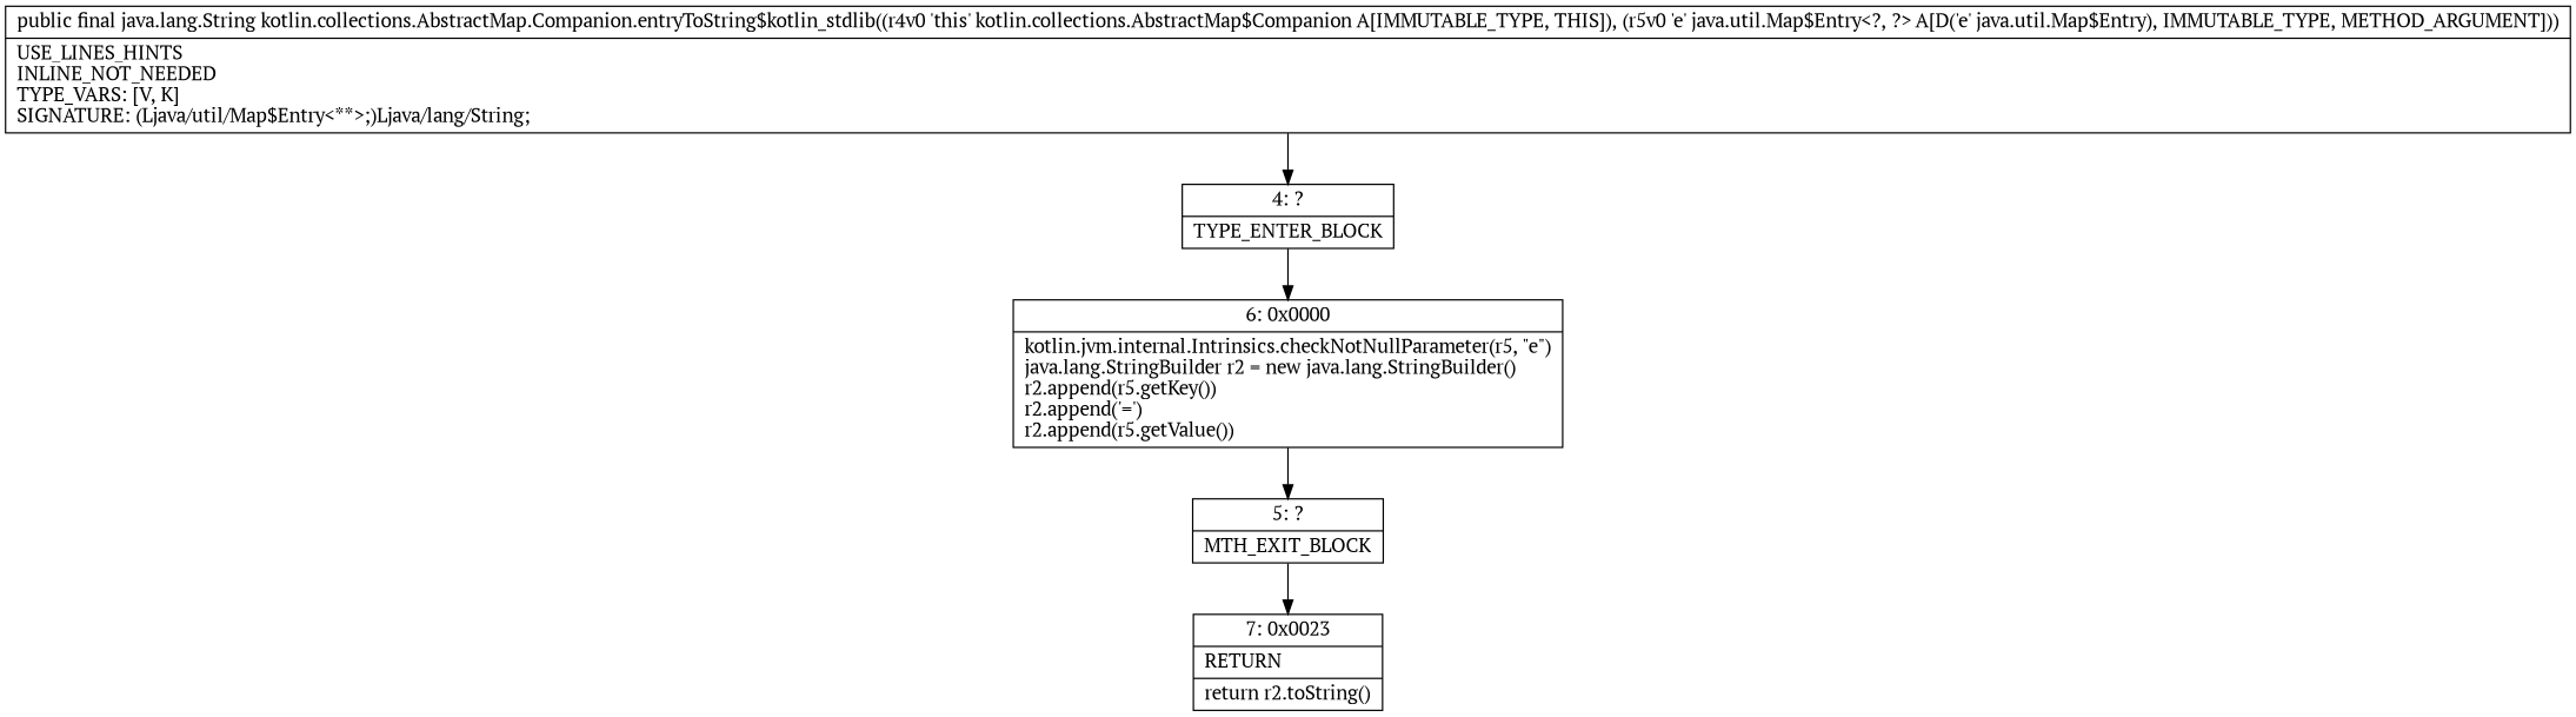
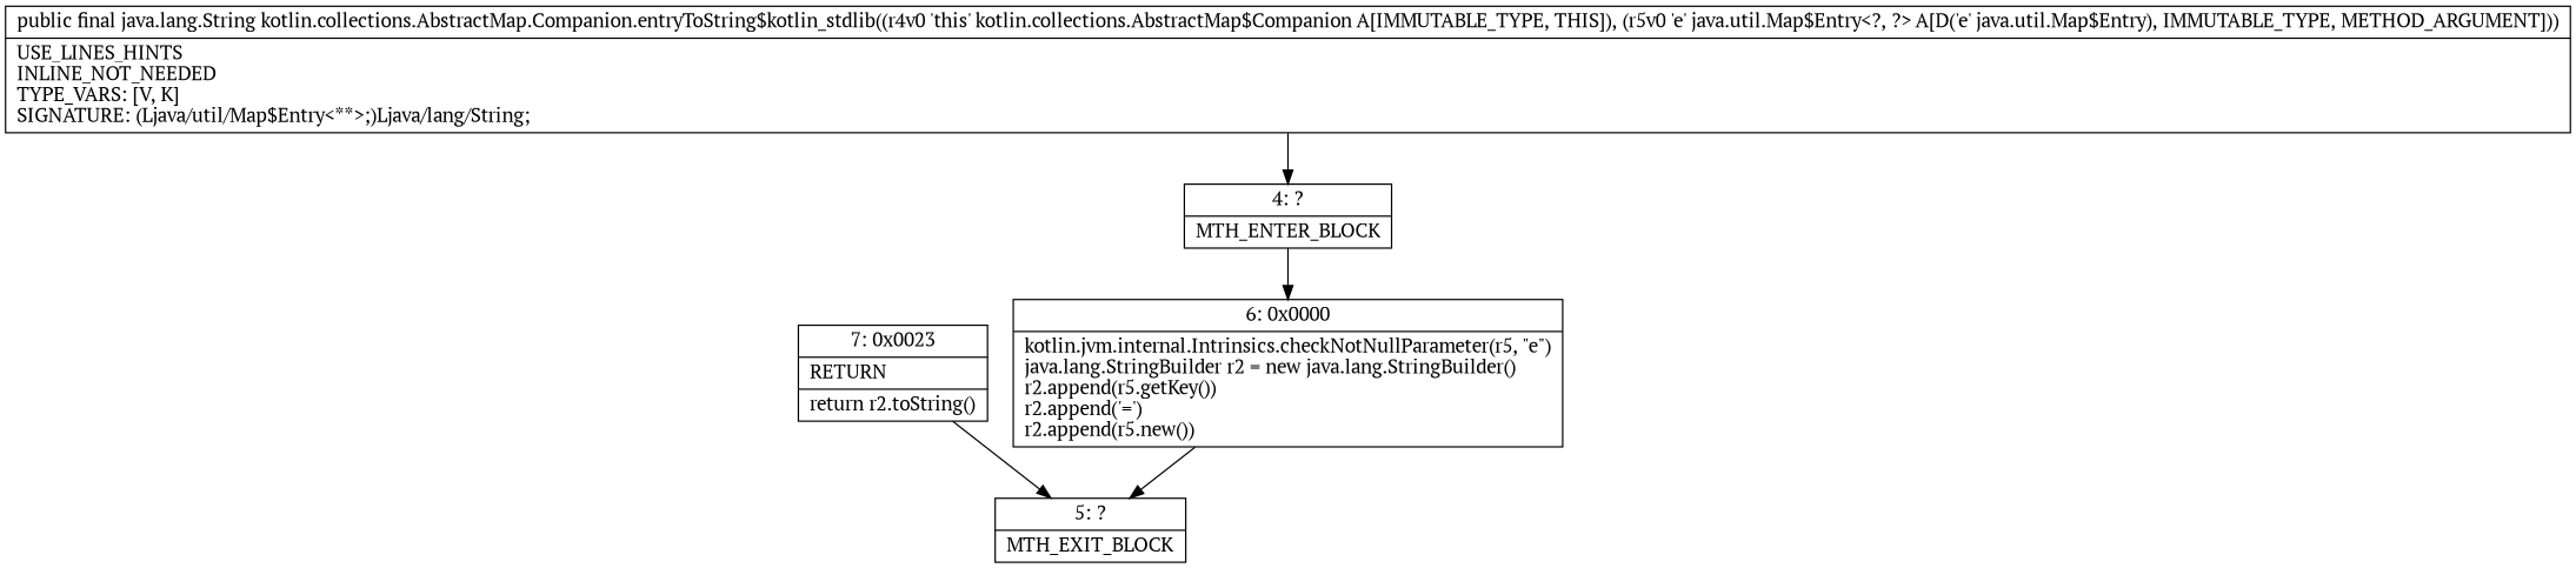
  digraph {
    fontname="PT Serif"
    node [fontname="PT Serif" shape=record]
    edge [fontname="PT Serif"]
-   n1 [label="{4\:\ ?|TYPE_ENTER_BLOCK\l}"]
-   n2 [label="{6\:\ 0x0000|kotlin.jvm.internal.Intrinsics.checkNotNullParameter(r5, \"e\")\ljava.lang.StringBuilder r2 = new java.lang.StringBuilder()\lr2.append(r5.getKey())\lr2.append('=')\lr2.append(r5.getValue())\l}"]
+   n1 [label="{4\:\ ?|MTH_ENTER_BLOCK\l}"]
+   n2 [label="{6\:\ 0x0000|kotlin.jvm.internal.Intrinsics.checkNotNullParameter(r5, \"e\")\ljava.lang.StringBuilder r2 = new java.lang.StringBuilder()\lr2.append(r5.getKey())\lr2.append('=')\lr2.append(r5.new())\l}"]
    n3 [label="{5\:\ ?|MTH_EXIT_BLOCK\l}"]
    n4 [label="{7\:\ 0x0023|RETURN\l|return r2.toString()\l}"]
    n5 [label="{public final java.lang.String kotlin.collections.AbstractMap.Companion.entryToString$kotlin_stdlib((r4v0 'this' kotlin.collections.AbstractMap$Companion A[IMMUTABLE_TYPE, THIS]), (r5v0 'e' java.util.Map$Entry\<?, ?\> A[D('e' java.util.Map$Entry), IMMUTABLE_TYPE, METHOD_ARGUMENT]))  | USE_LINES_HINTS\lINLINE_NOT_NEEDED\lTYPE_VARS: [V, K]\lSIGNATURE: (Ljava\/util\/Map$Entry\<**\>;)Ljava\/lang\/String;\l}"]
    n1 -> n2
    n2 -> n3
-   n3 -> n4
+   n4 -> n3
    n5 -> n1
  }
